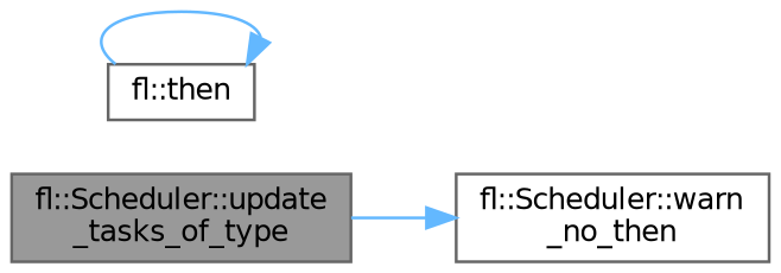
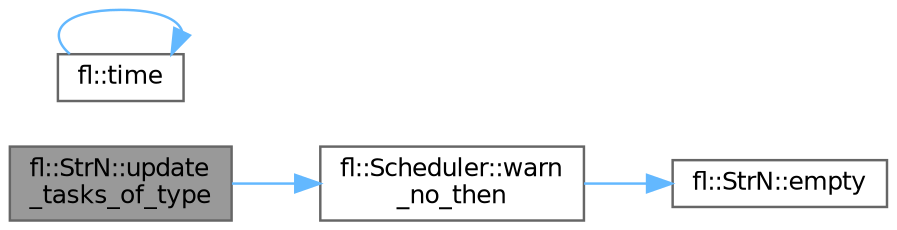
  digraph {
    rankdir=LR
    node [color=grey40 fillcolor=white fontname=Helvetica fontsize=10 shape=box style=filled]
    edge [color=steelblue1 fontname=Helvetica fontsize=10 labelfontname=Helvetica labelfontsize=10 style=solid]
-   n1 [color=gray40 fillcolor=grey60 fontcolor=black height=0.2 label="fl::Scheduler::update\l_tasks_of_type" width=0.4]
+   n1 [color=gray40 fillcolor=grey60 fontcolor=black height=0.2 label="fl::StrN::update\l_tasks_of_type" width=0.4]
    n2 [height=0.2 label="fl::Scheduler::warn\l_no_then" width=0.4]
-   n3 [height=0.2 label="fl::then" width=0.4]
+   n3 [height=0.2 label="fl::time" width=0.4]
+   n4 [height=0.2 label="fl::StrN::empty" width=0.4]
    n1 -> n2
+   n2 -> n4
    n3 -> n3
  }
